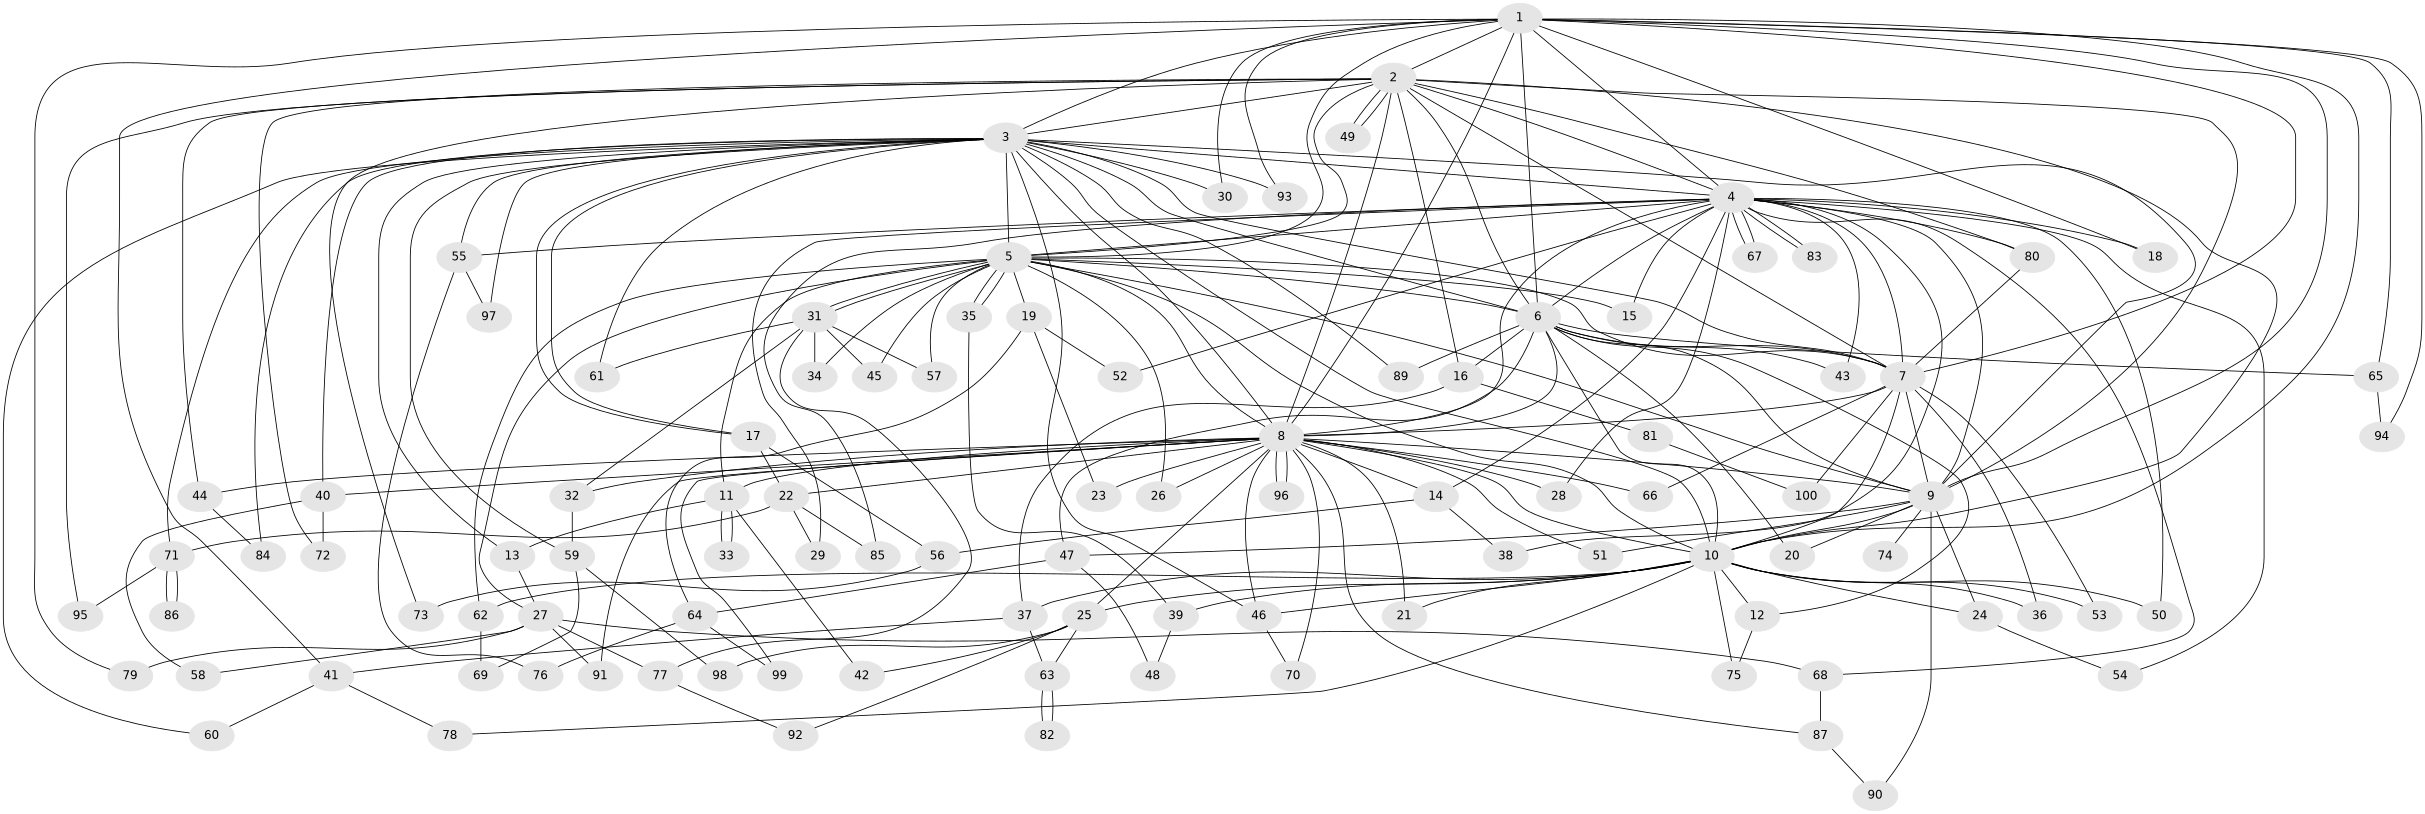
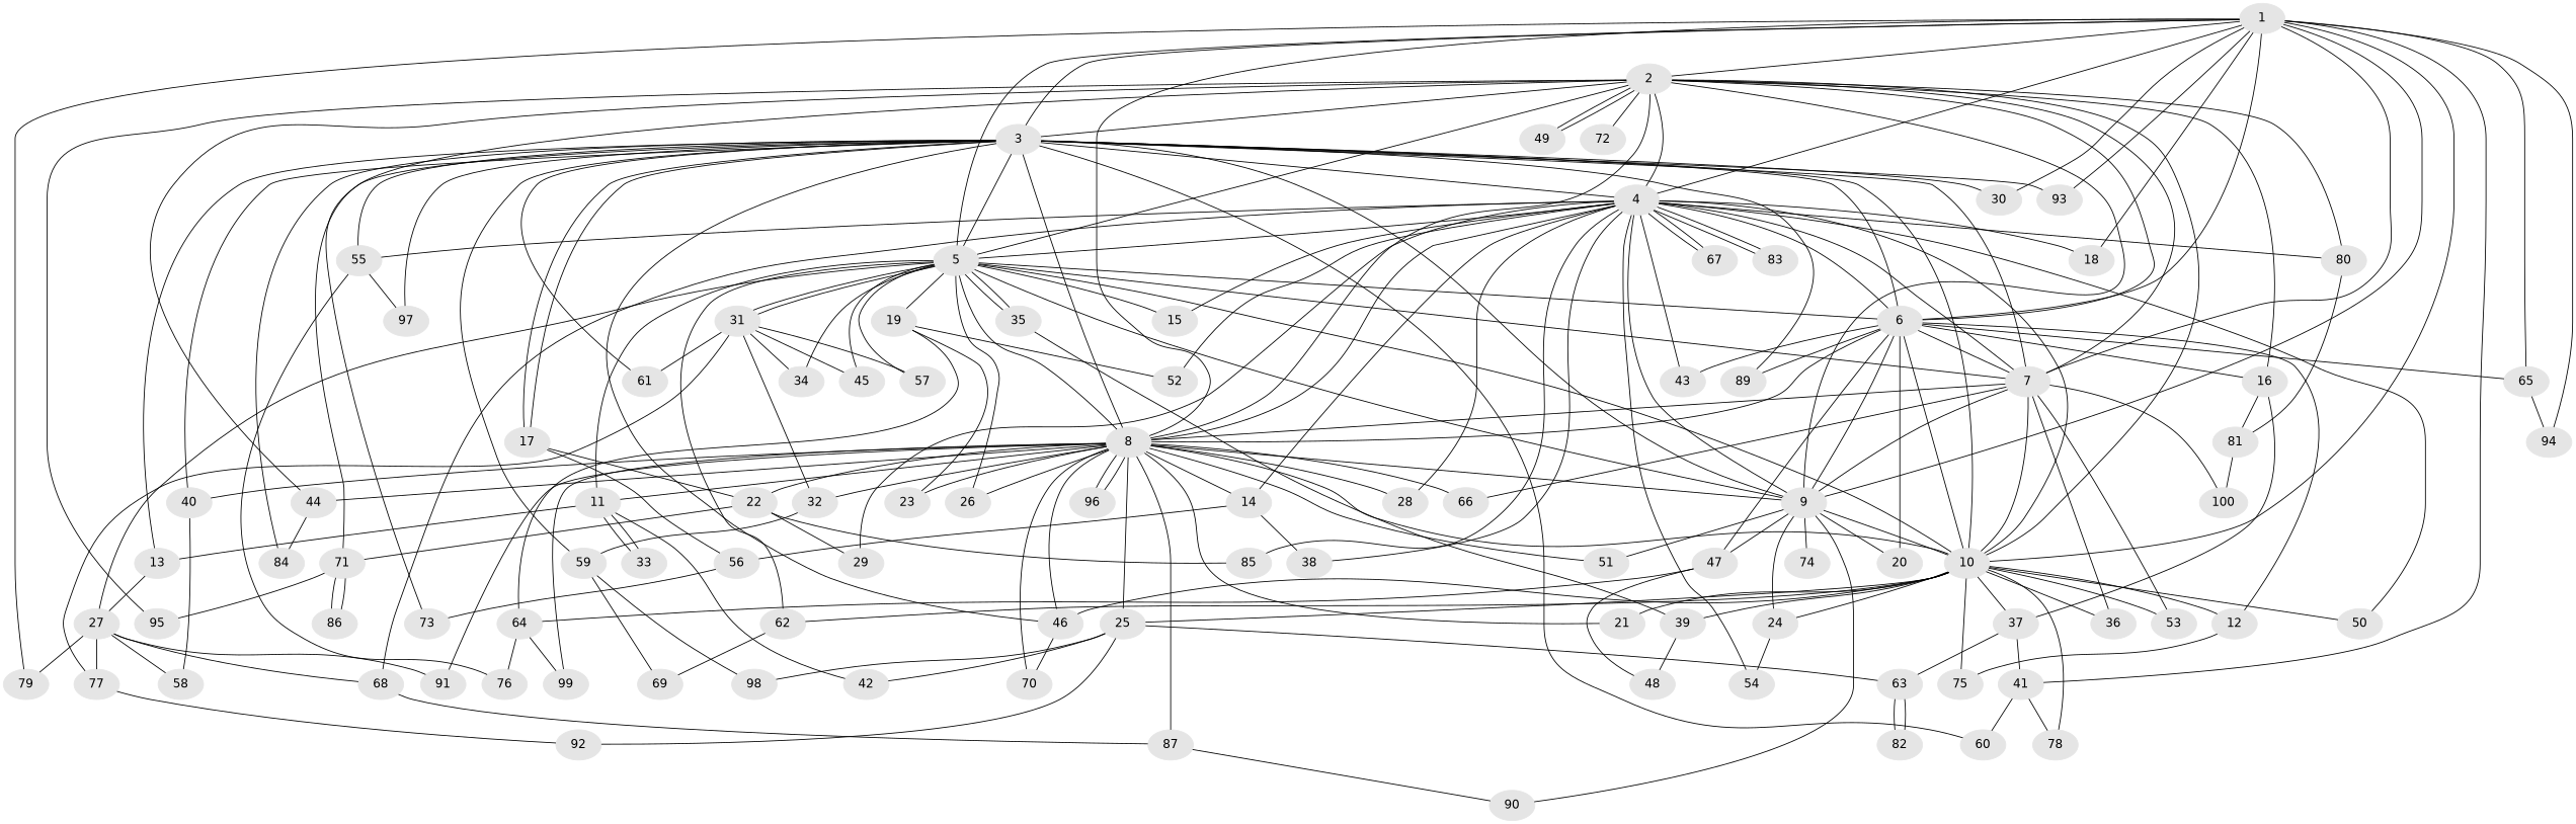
  graph {
    fontname="DejaVu Sans"
    node [color=gray90 fontname="DejaVu Sans" style=filled]
    edge [fontname="DejaVu Sans"]
    1
    2
    3
    4
    5
    6
    7
    8
    9
    10
    18
    30
    41
    65
    79
    93
    94
    16
    44
    49
    72
    73
    80
    95
    13
    17
    40
    46
    55
    59
    60
    61
    71
    84
    89
    97
    14
    15
    28
    29
    38
    43
    50
    52
    54
    67
    68
    83
    85
    11
    19
    26
    27
    31
    34
    35
    45
    57
    62
    12
    20
    47
    36
    53
    66
    100
    21
    22
    23
    25
    32
    51
    70
    87
    91
    96
    99
    74
    24
    90
    37
    39
    75
    78
    81
    56
    58
    76
    98
    69
    86
    33
    42
    64
    77
    48
    63
    92
    82
    1 -- 2
    1 -- 3
    1 -- 4
    1 -- 5
    1 -- 6
    1 -- 7
    1 -- 8
    1 -- 9
    1 -- 10
    1 -- 18
    1 -- 30
    1 -- 41
    1 -- 65
    1 -- 79
    1 -- 93
    1 -- 94
    2 -- 3
    2 -- 4
    2 -- 5
    2 -- 6
    2 -- 7
    2 -- 8
    2 -- 9
    2 -- 10
    2 -- 16
    2 -- 44
    2 -- 49
    2 -- 49
    2 -- 72
    2 -- 73
    2 -- 80
    2 -- 95
    3 -- 4
    3 -- 5
    3 -- 6
    3 -- 7
    3 -- 8
    3 -- 9
    3 -- 10
    3 -- 30
    3 -- 93
    3 -- 13
    3 -- 17
    3 -- 17
    3 -- 40
    3 -- 46
    3 -- 55
    3 -- 59
    3 -- 60
    3 -- 61
    3 -- 71
    3 -- 84
    3 -- 89
    3 -- 97
    4 -- 5
    4 -- 6
    4 -- 7
    4 -- 8
    4 -- 9
+   4 -- 10
    4 -- 18
    4 -- 80
    4 -- 55
    4 -- 14
    4 -- 15
    4 -- 28
    4 -- 29
    4 -- 38
    4 -- 43
    4 -- 50
    4 -- 52
    4 -- 54
    4 -- 67
    4 -- 67
    4 -- 68
    4 -- 83
    4 -- 83
    4 -- 85
    5 -- 6
    5 -- 7
    5 -- 8
    5 -- 9
    5 -- 10
    5 -- 15
    5 -- 11
    5 -- 19
    5 -- 26
    5 -- 27
    5 -- 31
    5 -- 31
    5 -- 34
    5 -- 35
    5 -- 35
    5 -- 45
    5 -- 57
    5 -- 62
    6 -- 7
    6 -- 8
    6 -- 9
    6 -- 10
    6 -- 65
    6 -- 16
    6 -- 89
    6 -- 43
    6 -- 12
    6 -- 20
    6 -- 47
    7 -- 8
    7 -- 9
    7 -- 10
    7 -- 36
    7 -- 53
    7 -- 66
    7 -- 100
    8 -- 9
    8 -- 10
    8 -- 44
    8 -- 40
    8 -- 46
    8 -- 14
    8 -- 28
    8 -- 11
    8 -- 26
    8 -- 66
    8 -- 21
    8 -- 22
    8 -- 23
    8 -- 25
    8 -- 32
    8 -- 51
    8 -- 70
    8 -- 87
    8 -- 91
    8 -- 96
    8 -- 96
    8 -- 99
    9 -- 10
    9 -- 20
    9 -- 47
    9 -- 51
    9 -- 74
    9 -- 24
    9 -- 90
    10 -- 46
    10 -- 50
    10 -- 62
    10 -- 12
    10 -- 36
    10 -- 53
    10 -- 21
    10 -- 25
    10 -- 24
    10 -- 37
    10 -- 39
    10 -- 75
    10 -- 78
    41 -- 60
    41 -- 78
    65 -- 94
    16 -- 37
    16 -- 81
    44 -- 84
-   80 -- 7
+   80 -- 81
    13 -- 27
    17 -- 22
    17 -- 56
-   40 -- 72
    40 -- 58
    46 -- 70
    55 -- 97
    55 -- 76
    59 -- 98
    59 -- 69
    71 -- 95
    71 -- 86
    71 -- 86
    14 -- 38
    14 -- 56
    68 -- 87
    11 -- 13
    11 -- 33
    11 -- 33
    11 -- 42
    19 -- 52
    19 -- 23
    19 -- 64
    27 -- 79
    27 -- 68
    27 -- 91
    27 -- 58
    27 -- 77
    31 -- 61
    31 -- 34
    31 -- 45
    31 -- 57
    31 -- 32
    31 -- 77
    35 -- 39
    62 -- 69
    12 -- 75
    47 -- 64
    47 -- 48
    22 -- 71
    22 -- 29
    22 -- 85
    25 -- 98
    25 -- 42
    25 -- 63
    25 -- 92
    32 -- 59
    87 -- 90
    24 -- 54
    37 -- 41
    37 -- 63
    39 -- 48
    81 -- 100
    56 -- 73
    64 -- 99
    64 -- 76
    77 -- 92
    63 -- 82
    63 -- 82
  }
